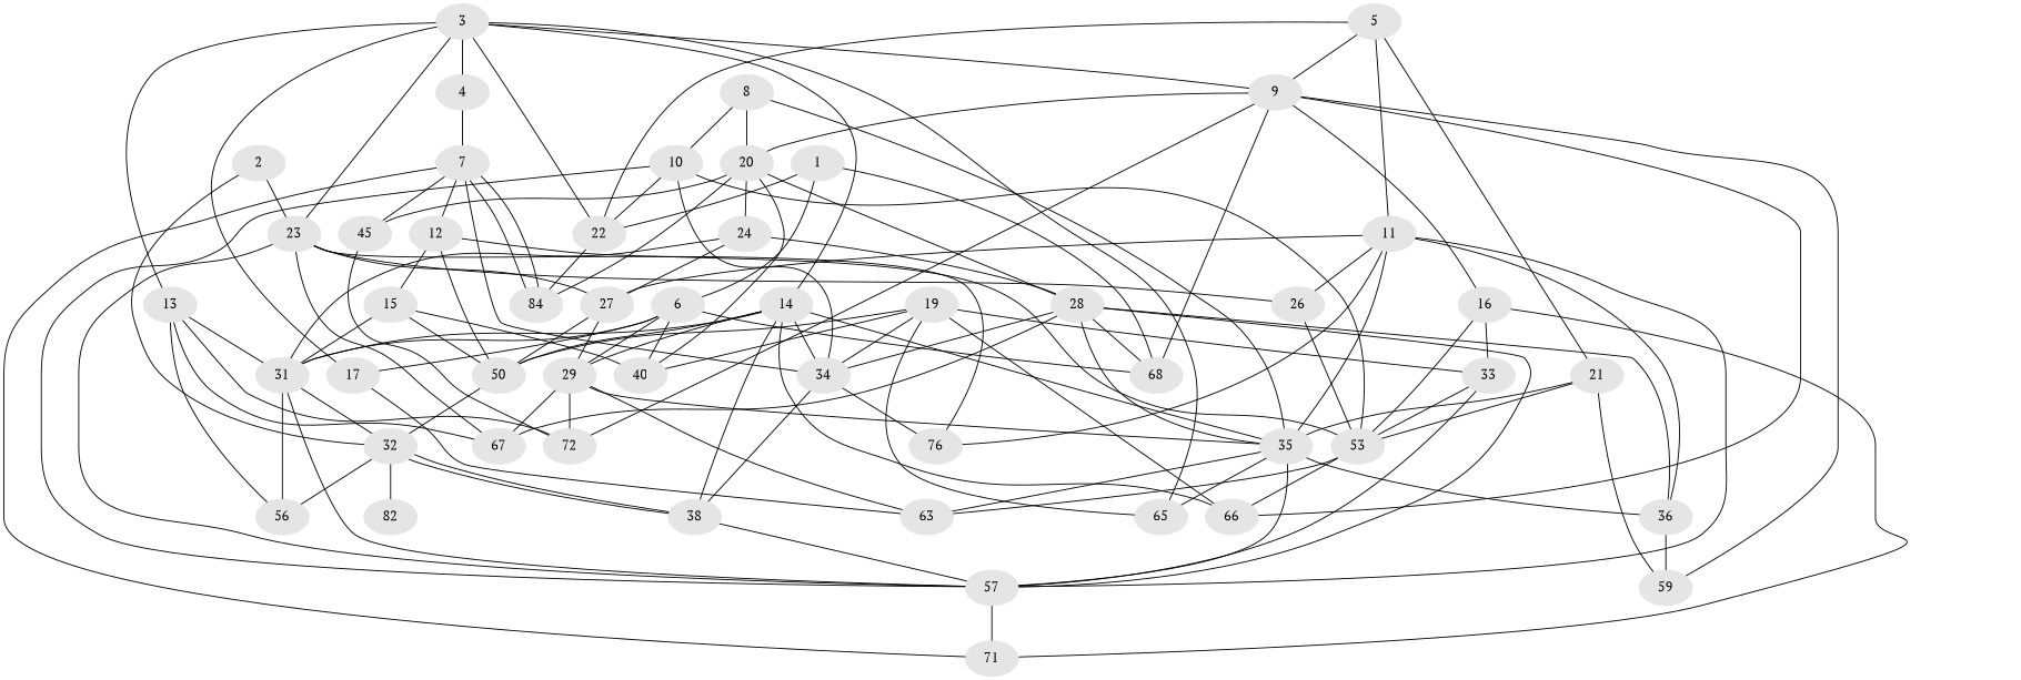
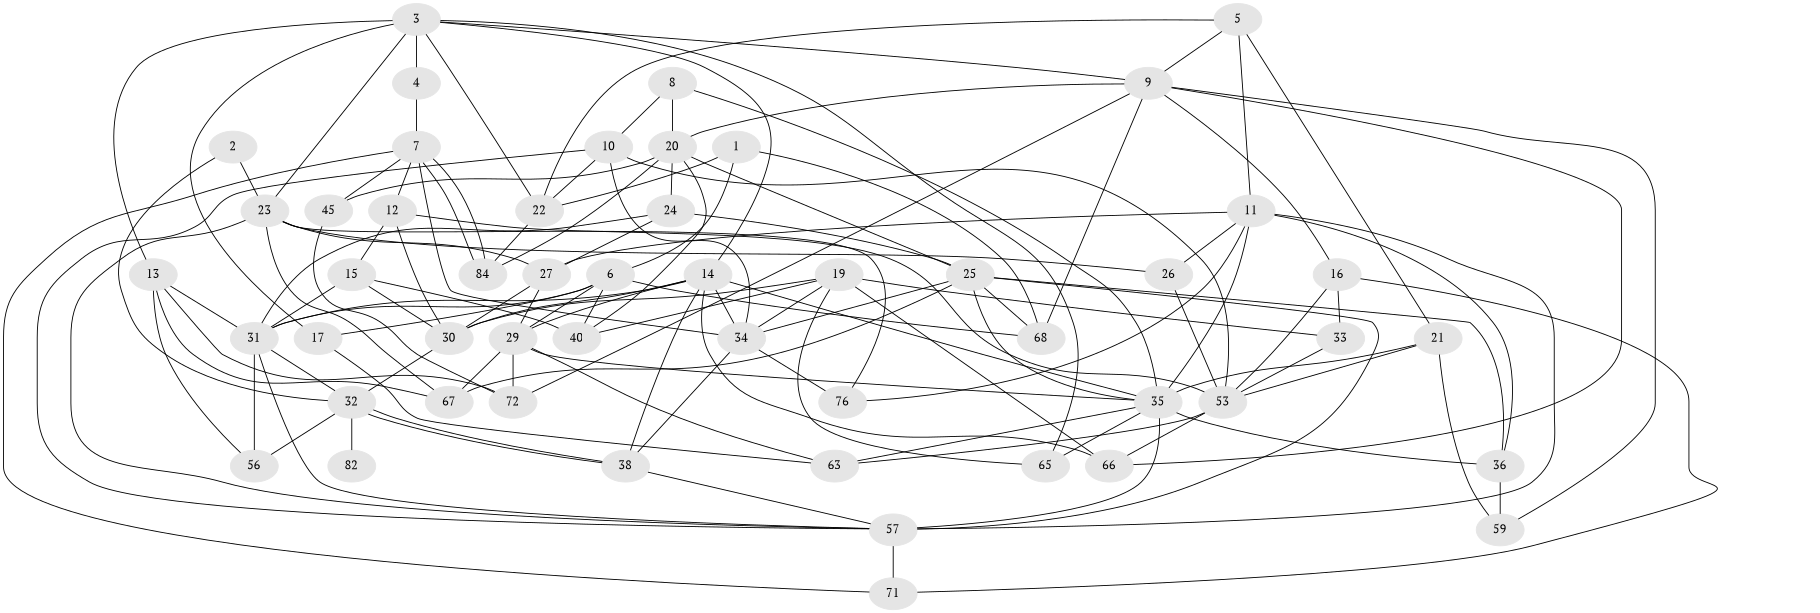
  graph {
    fontname="PT Serif"
    node [color=gray90 fontname="PT Serif" style=filled]
    edge [fontname="PT Serif"]
    6 [super="+18"]
    68
    17 [super="+60"]
    29 [super="+78"]
    31 [super="+58"]
    40 [super="+62"]
    1
    22 [super="+70"]
    n9 [label=84]
    23 [super="+73"]
    57 [super="+79"]
    26
    27 [super="+49"]
    76
    67
    2
    32 [super="+75"]
    56
    38 [super="+54"]
    82
    3 [super="+64"]
    4
    9 [super="+46"]
    13 [super="+48"]
    14 [super="+44"]
    65
    7 [super="+61"]
    20 [super="+50"]
    16 [super="+77"]
    59
    66
    72
    34 [super="+41"]
    35 [super="+42"]
-   30 [super="+55" label=50]
+   30 [super="+55"]
    63
    12 [super="+69"]
    45
    71
    5 [super="+43"]
    11 [super="+51"]
    21 [super="+47"]
    36 [super="+39"]
    53 [super="+74"]
    15
    10 [super="+52"]
    8
    24 [super="+83"]
-   28 [super="+80"]
+   28 [super="+80" label=25]
    33 [super="+37"]
    19 [super="+25"]
    6 -- 68
    6 -- 17
    6 -- 29 [weight=2]
    6 -- 31
    6 -- 40
    17 -- 63
    29 -- 67
    29 -- 72
    29 -- 35
    29 -- 63
    31 -- 57
    31 -- 32
    31 -- 56
    1 -- 6
    1 -- 68
    1 -- 22
    22 -- n9
    23 -- 57
    23 -- 26
    23 -- 27
    23 -- 76
    23 -- 67
    57 -- 71
    26 -- 53
    27 -- 29
    27 -- 30
    2 -- 23
    2 -- 32
    32 -- 56 [weight=2]
    32 -- 38
    32 -- 38
    32 -- 82 [weight=2]
    38 -- 57
    3 -- 17 [weight=2]
    3 -- 22
    3 -- 23
    3 -- 4
    3 -- 9
    3 -- 13
    3 -- 14
    3 -- 65
    4 -- 7
    9 -- 68
    9 -- 20
    9 -- 16
    9 -- 59
    9 -- 66
    9 -- 72
    13 -- 31
    13 -- 67
    13 -- 56
    13 -- 72
    14 -- 29
    14 -- 31
    14 -- 38
    14 -- 66
    14 -- 34
    14 -- 35
    14 -- 30
    7 -- n9
    7 -- n9
    7 -- 34
    7 -- 12
    7 -- 45
    7 -- 71
    20 -- 40
    20 -- n9
    20 -- 45
    20 -- 24
    20 -- 28
    16 -- 71
    16 -- 53
    16 -- 33
    34 -- 76
    34 -- 38
    35 -- 57
    35 -- 65
    35 -- 63
    35 -- 36
    30 -- 32
    12 -- 30
    12 -- 53
    12 -- 15
    45 -- 72
    5 -- 22
    5 -- 9
    5 -- 11
    5 -- 21
    11 -- 57
    11 -- 26
    11 -- 27
    11 -- 76
    11 -- 35
    11 -- 36 [weight=2]
    21 -- 59
    21 -- 35
    21 -- 53
    36 -- 59
    53 -- 66
    53 -- 63
    15 -- 31
    15 -- 40 [weight=2]
    15 -- 30
    10 -- 22
    10 -- 57
    10 -- 34
    10 -- 53
    8 -- 20
    8 -- 35
    8 -- 10
    24 -- 31
    24 -- 27
    24 -- 28
    28 -- 68
    28 -- 57
    28 -- 67
    28 -- 34
    28 -- 35
    28 -- 36
-   33 -- 57
    33 -- 53
    19 -- 40
    19 -- 65
    19 -- 66
    19 -- 34
    19 -- 30
    19 -- 33
  }
